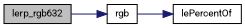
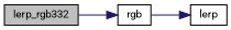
  digraph {
    fontname=Roboto
    rankdir=LR
    node [color=black fillcolor=white fontname=Roboto fontsize=10 shape=record style=filled]
    edge [color=midnightblue fontname=Roboto fontsize=10 labelfontname=Helvetica labelfontsize=10 style=solid]
-   n1 [fillcolor=grey75 fontcolor=black height=0.2 label=lerp_rgb632 width=0.4]
+   n1 [fillcolor=grey75 fontcolor=black height=0.2 label=lerp_rgb332 width=0.4]
    n2 [height=0.2 label=rgb width=0.4]
-   n3 [height=0.2 label=lePercentOf width=0.4]
+   n3 [height=0.2 label=lerp width=0.4]
    n1 -> n2
    n2 -> n3
  }
